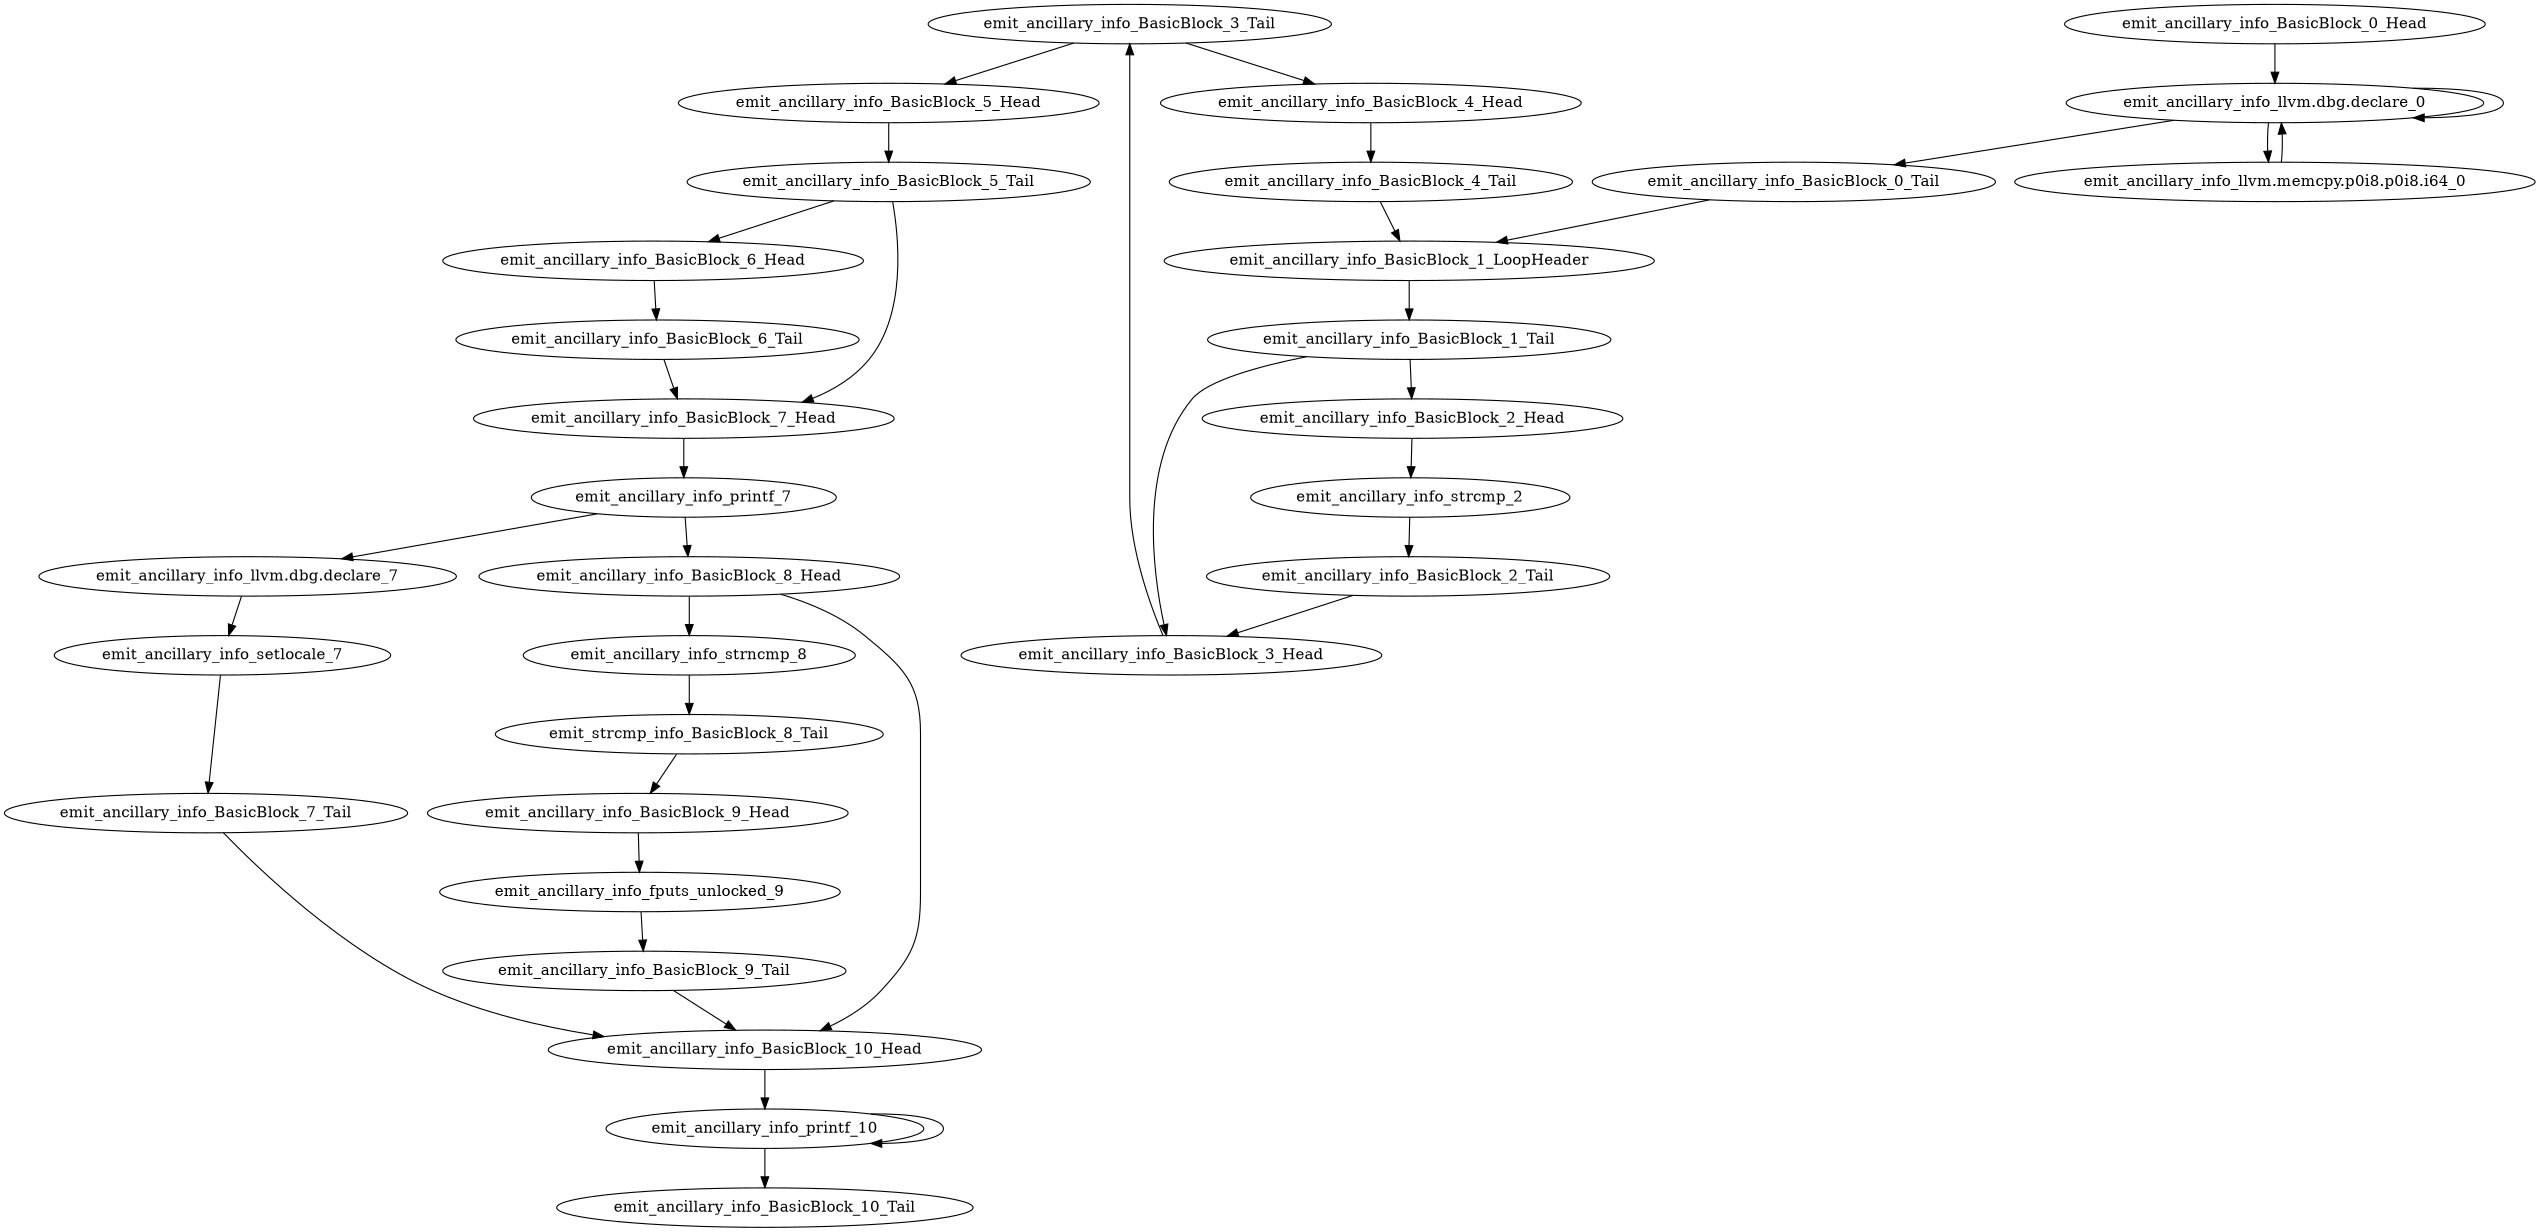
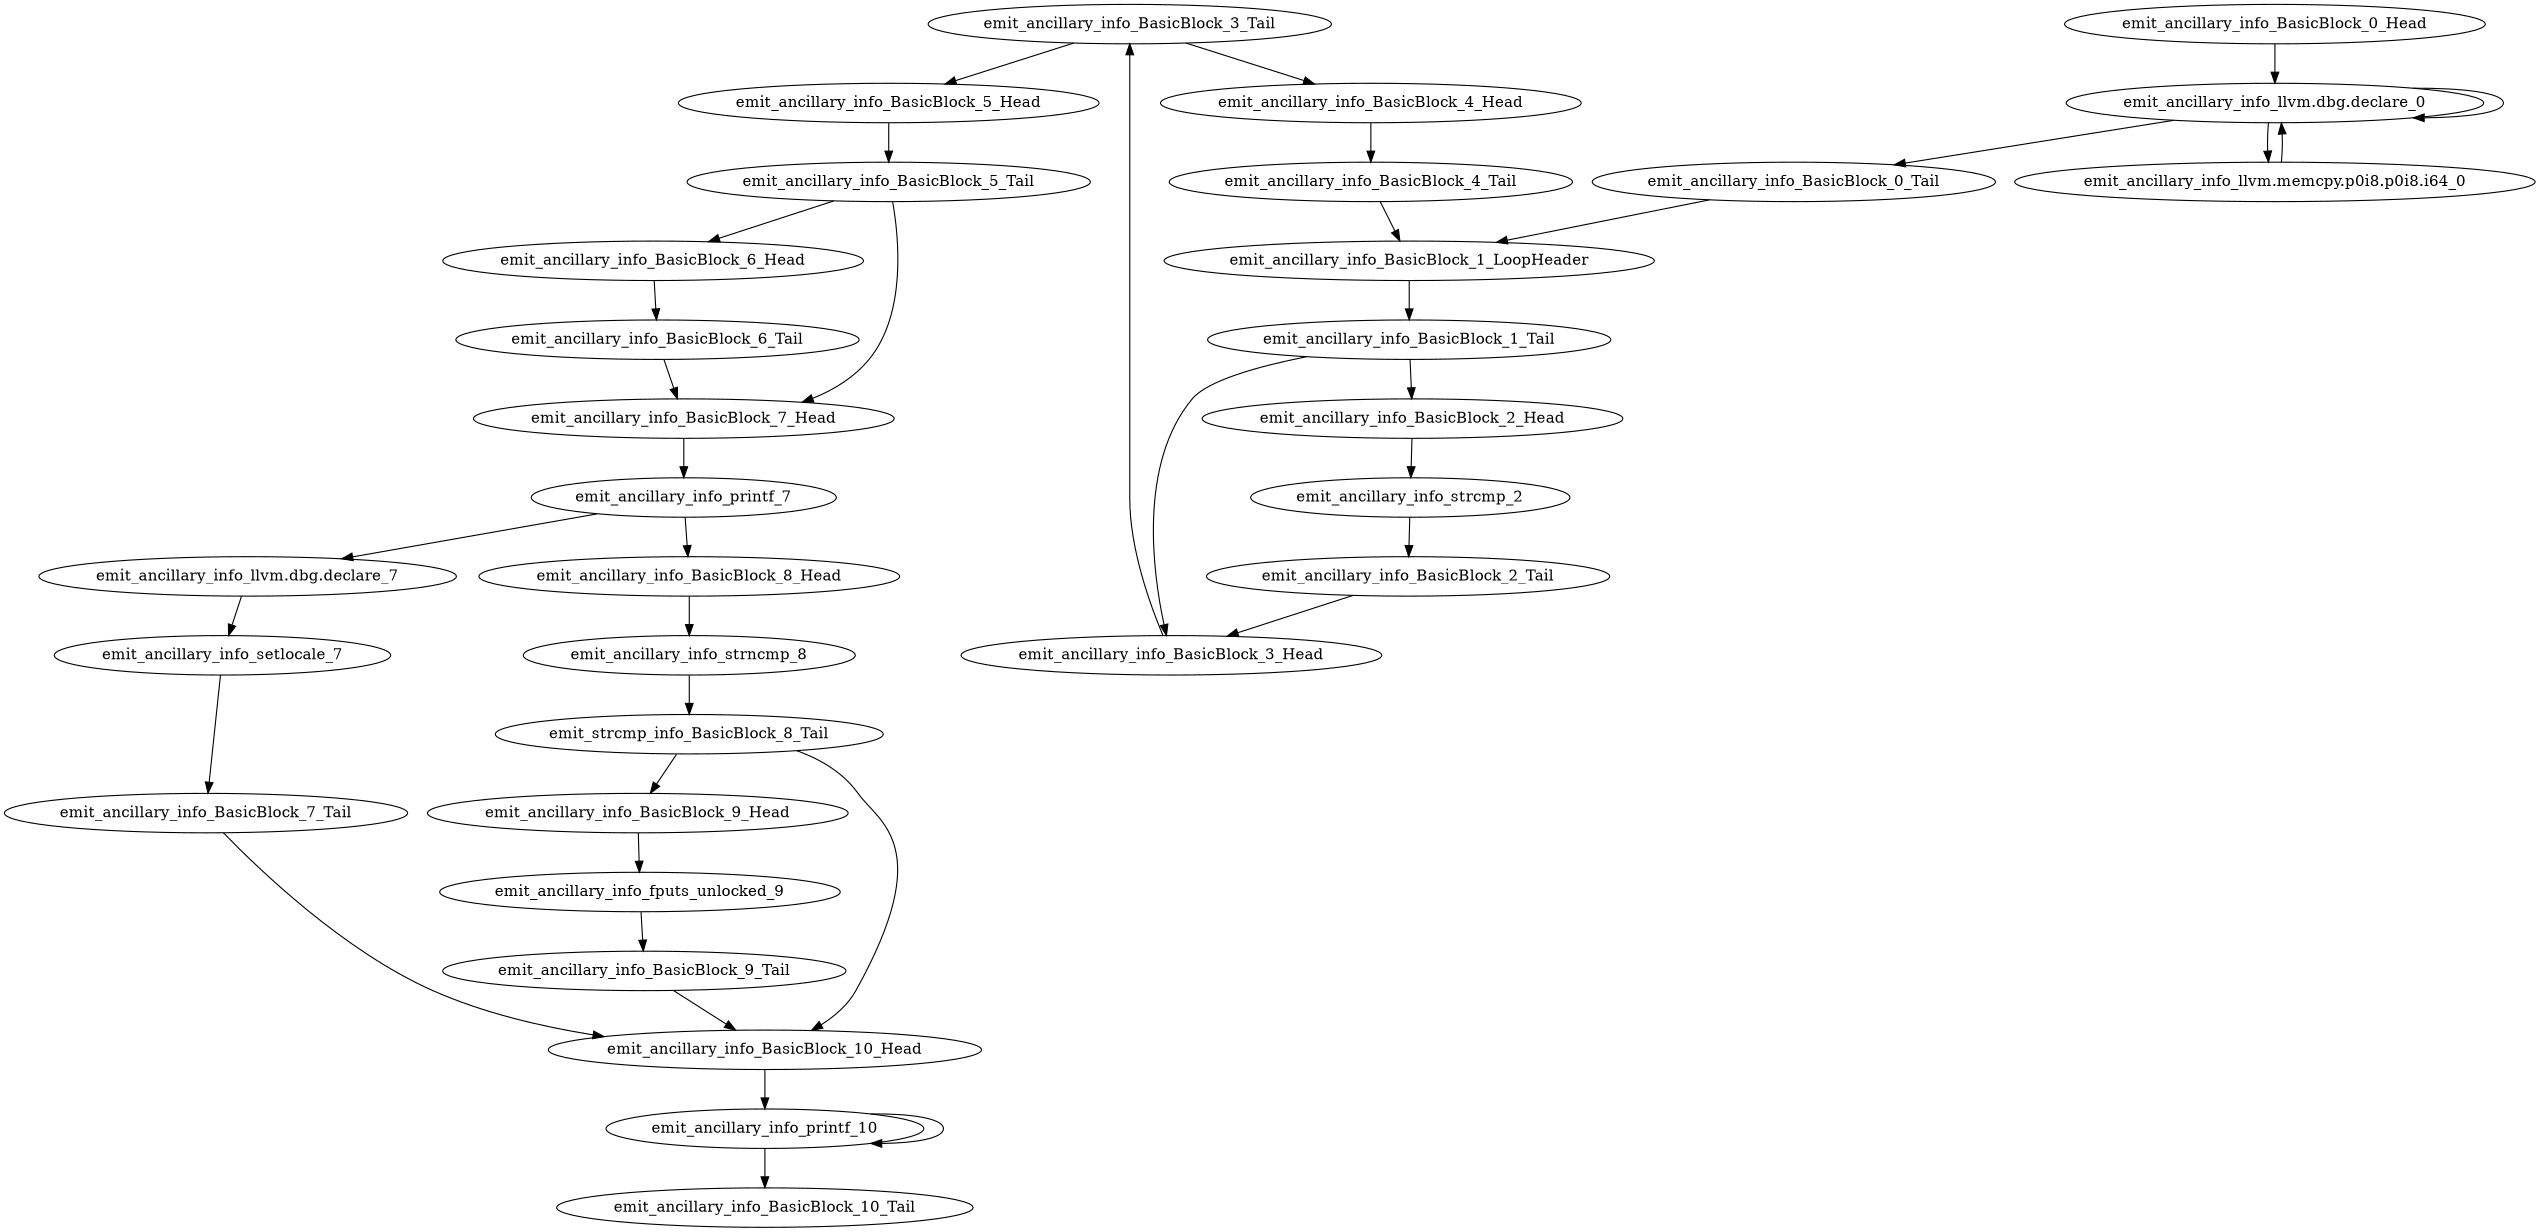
  digraph {
    emit_ancillary_info_printf_7
    "emit_ancillary_info_llvm.dbg.declare_7"
    emit_ancillary_info_BasicBlock_8_Head
    emit_ancillary_info_setlocale_7
    emit_ancillary_info_BasicBlock_7_Tail
    emit_ancillary_info_BasicBlock_10_Head
    emit_ancillary_info_strncmp_8
    emit_ancillary_info_printf_10
    n9 [label=emit_strcmp_info_BasicBlock_8_Tail]
    emit_ancillary_info_BasicBlock_10_Tail
    emit_ancillary_info_BasicBlock_9_Head
    emit_ancillary_info_BasicBlock_0_Head
    "emit_ancillary_info_llvm.dbg.declare_0"
    "emit_ancillary_info_llvm.memcpy.p0i8.p0i8.i64_0"
    emit_ancillary_info_BasicBlock_0_Tail
    emit_ancillary_info_BasicBlock_1_LoopHeader
    emit_ancillary_info_BasicBlock_5_Tail
    emit_ancillary_info_BasicBlock_6_Head
    emit_ancillary_info_BasicBlock_7_Head
    emit_ancillary_info_BasicBlock_6_Tail
    emit_ancillary_info_fputs_unlocked_9
    emit_ancillary_info_BasicBlock_9_Tail
    emit_ancillary_info_BasicBlock_1_Tail
    emit_ancillary_info_BasicBlock_2_Head
    emit_ancillary_info_BasicBlock_3_Head
    emit_ancillary_info_strcmp_2
    emit_ancillary_info_BasicBlock_3_Tail
    emit_ancillary_info_BasicBlock_2_Tail
    emit_ancillary_info_BasicBlock_4_Head
    emit_ancillary_info_BasicBlock_5_Head
    emit_ancillary_info_BasicBlock_4_Tail
    emit_ancillary_info_printf_7 -> "emit_ancillary_info_llvm.dbg.declare_7"
    emit_ancillary_info_printf_7 -> emit_ancillary_info_BasicBlock_8_Head
    "emit_ancillary_info_llvm.dbg.declare_7" -> emit_ancillary_info_setlocale_7
    emit_ancillary_info_BasicBlock_8_Head -> emit_ancillary_info_strncmp_8
    emit_ancillary_info_setlocale_7 -> emit_ancillary_info_BasicBlock_7_Tail
    emit_ancillary_info_BasicBlock_7_Tail -> emit_ancillary_info_BasicBlock_10_Head
    emit_ancillary_info_BasicBlock_10_Head -> emit_ancillary_info_printf_10
    emit_ancillary_info_strncmp_8 -> n9
    emit_ancillary_info_printf_10 -> emit_ancillary_info_printf_10
    emit_ancillary_info_printf_10 -> emit_ancillary_info_BasicBlock_10_Tail
-   emit_ancillary_info_BasicBlock_8_Head -> emit_ancillary_info_BasicBlock_10_Head
+   n9 -> emit_ancillary_info_BasicBlock_10_Head
    n9 -> emit_ancillary_info_BasicBlock_9_Head
    emit_ancillary_info_BasicBlock_9_Head -> emit_ancillary_info_fputs_unlocked_9
    emit_ancillary_info_BasicBlock_0_Head -> "emit_ancillary_info_llvm.dbg.declare_0"
    "emit_ancillary_info_llvm.dbg.declare_0" -> "emit_ancillary_info_llvm.dbg.declare_0"
    "emit_ancillary_info_llvm.dbg.declare_0" -> "emit_ancillary_info_llvm.memcpy.p0i8.p0i8.i64_0"
    "emit_ancillary_info_llvm.dbg.declare_0" -> emit_ancillary_info_BasicBlock_0_Tail
    "emit_ancillary_info_llvm.memcpy.p0i8.p0i8.i64_0" -> "emit_ancillary_info_llvm.dbg.declare_0"
    emit_ancillary_info_BasicBlock_0_Tail -> emit_ancillary_info_BasicBlock_1_LoopHeader
    emit_ancillary_info_BasicBlock_1_LoopHeader -> emit_ancillary_info_BasicBlock_1_Tail
    emit_ancillary_info_BasicBlock_5_Tail -> emit_ancillary_info_BasicBlock_6_Head
    emit_ancillary_info_BasicBlock_5_Tail -> emit_ancillary_info_BasicBlock_7_Head
    emit_ancillary_info_BasicBlock_6_Head -> emit_ancillary_info_BasicBlock_6_Tail
    emit_ancillary_info_BasicBlock_7_Head -> emit_ancillary_info_printf_7
    emit_ancillary_info_BasicBlock_6_Tail -> emit_ancillary_info_BasicBlock_7_Head
    emit_ancillary_info_fputs_unlocked_9 -> emit_ancillary_info_BasicBlock_9_Tail
    emit_ancillary_info_BasicBlock_9_Tail -> emit_ancillary_info_BasicBlock_10_Head
    emit_ancillary_info_BasicBlock_1_Tail -> emit_ancillary_info_BasicBlock_2_Head
    emit_ancillary_info_BasicBlock_1_Tail -> emit_ancillary_info_BasicBlock_3_Head
    emit_ancillary_info_BasicBlock_2_Head -> emit_ancillary_info_strcmp_2
    emit_ancillary_info_BasicBlock_3_Head -> emit_ancillary_info_BasicBlock_3_Tail
    emit_ancillary_info_strcmp_2 -> emit_ancillary_info_BasicBlock_2_Tail
    emit_ancillary_info_BasicBlock_3_Tail -> emit_ancillary_info_BasicBlock_4_Head
    emit_ancillary_info_BasicBlock_3_Tail -> emit_ancillary_info_BasicBlock_5_Head
    emit_ancillary_info_BasicBlock_2_Tail -> emit_ancillary_info_BasicBlock_3_Head
    emit_ancillary_info_BasicBlock_4_Head -> emit_ancillary_info_BasicBlock_4_Tail
    emit_ancillary_info_BasicBlock_5_Head -> emit_ancillary_info_BasicBlock_5_Tail
    emit_ancillary_info_BasicBlock_4_Tail -> emit_ancillary_info_BasicBlock_1_LoopHeader
  }
